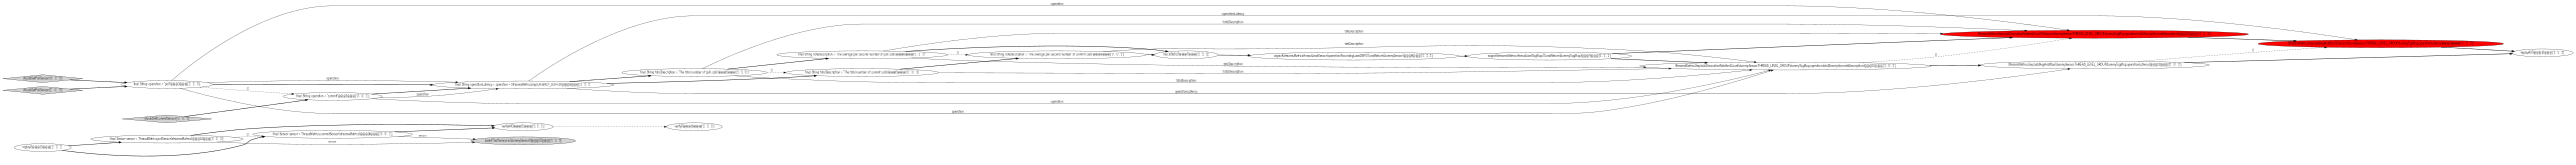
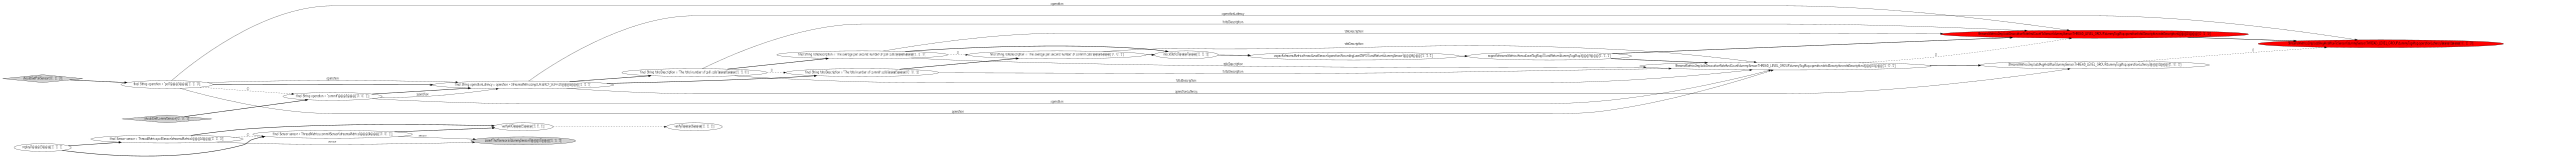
  digraph {
    fontname="Comic Neue"
    rankdir=LR
    node [fillcolor=white fontname="Comic Neue" shape=ellipse style=filled]
    edge [fontname="Comic Neue" style=bold]
    n1 [fillcolor=lightgray label="assertThat(sensor,is(dummySensor))@@@17@@@['1', '1', '1']"]
    n2 [label="final String operation = \"commit\"@@@3@@@['0', '0', '1']"]
    n3 [label="final String operationLatency = operation + StreamsMetricsImpl.LATENCY_SUFFIX@@@4@@@['1', '1', '1']"]
    n4 [label="StreamsMetricsImpl.addInvocationRateAndCount(dummySensor,THREAD_LEVEL_GROUP,dummyTagMap,operation,totalDescription,rateDescription)@@@10@@@['1', '0', '1']"]
    n5 [label="final String totalDescription = \"The total number of commit calls\"@@@5@@@['0', '0', '1']"]
    n6 [label="final String totalDescription = \"The total number of poll calls\"@@@5@@@['1', '1', '0']"]
    n7 [fillcolor=red label="StreamsMetricsImpl.addAvgAndMaxToSensor(dummySensor,THREAD_LEVEL_GROUP,dummyTagMap,operationLatency)@@@11@@@['0', '1', '0']"]
    n8 [label="StreamsMetricsImpl.addAvgAndMax(dummySensor,THREAD_LEVEL_GROUP,dummyTagMap,operationLatency)@@@11@@@['1', '0', '1']"]
    n9 [fillcolor=red label="StreamsMetricsImpl.addInvocationRateAndCountToSensor(dummySensor,THREAD_LEVEL_GROUP,dummyTagMap,operation,totalDescription,rateDescription)@@@10@@@['0', '1', '0']"]
    n10 [label="final String rateDescription = \"The average per-second number of commit calls\"@@@6@@@['0', '0', '1']"]
    n11 [label="mockStatic()@@@7@@@['1', '1', '1']"]
    n12 [label="final String rateDescription = \"The average per-second number of poll calls\"@@@6@@@['1', '1', '0']"]
    n13 [fillcolor=lightgray label="shouldGetCommitSensor['0', '0', '1']" shape=diamond]
    n14 [label="expect(streamsMetrics.threadLevelSensor(operation,RecordingLevel.INFO)).andReturn(dummySensor)@@@8@@@['1', '1', '1']"]
    n15 [label="replay()@@@13@@@['1', '1', '1']"]
    n16 [label="final Sensor sensor = ThreadMetrics.pollSensor(streamsMetrics)@@@14@@@['1', '1', '0']"]
    n17 [label="final Sensor sensor = ThreadMetrics.commitSensor(streamsMetrics)@@@14@@@['0', '0', '1']"]
    n18 [label="verifyAll()@@@15@@@['1', '1', '1']"]
    n19 [label="verify()@@@16@@@['1', '1', '1']"]
-   n20 [label="replayAll()@@@12@@@['1', '1', '1']"]
    n21 [label="expect(streamsMetrics.threadLevelTagMap()).andReturn(dummyTagMap)@@@9@@@['1', '1', '1']"]
    n22 [fillcolor=lightgray label="shouldGetPollSensor['0', '1', '0']" shape=diamond]
    n23 [label="final String operation = \"poll\"@@@3@@@['1', '1', '0']"]
-   n24 [fillcolor=lightgray label="shouldGetPollSensor['1', '0', '0']" shape=diamond]
    n2 -> n3 [label=operation style=solid]
    n2 -> n3
    n2 -> n4 [label=operation style=solid]
    n3 -> n5
    n3 -> n6
    n3 -> n7 [label=operationLatency style=solid]
    n3 -> n8 [label=operationLatency style=solid]
    n4 -> n8
    n4 -> n9 [label=0 style=dashed]
    n5 -> n4 [label=totalDescription style=solid]
    n5 -> n10
    n6 -> n4 [label=totalDescription style=solid]
    n6 -> n5 [label=0 style=dashed]
    n6 -> n9 [label=totalDescription style=solid]
    n6 -> n12
-   n7 -> n20
    n8 -> n7 [label=0 style=dashed]
-   n8 -> n20
    n9 -> n7
    n10 -> n4 [label=rateDescription style=solid]
    n10 -> n11
    n11 -> n14
    n12 -> n4 [label=rateDescription style=solid]
    n12 -> n9 [label=rateDescription style=solid]
    n12 -> n10 [label=0 style=dashed]
    n12 -> n11
    n13 -> n2
    n14 -> n21
    n15 -> n16
    n15 -> n17
    n16 -> n1 [label=sensor style=solid]
    n16 -> n17 [label=0 style=dashed]
    n16 -> n18
    n17 -> n1 [label=sensor style=solid]
    n17 -> n18
    n18 -> n19 [style=dashed]
    n21 -> n4
    n21 -> n9
    n22 -> n23
    n23 -> n2 [label=0 style=dashed]
    n23 -> n3 [label=operation style=solid]
    n23 -> n3
    n23 -> n4 [label=operation style=solid]
    n23 -> n9 [label=operation style=solid]
-   n24 -> n23
  }
